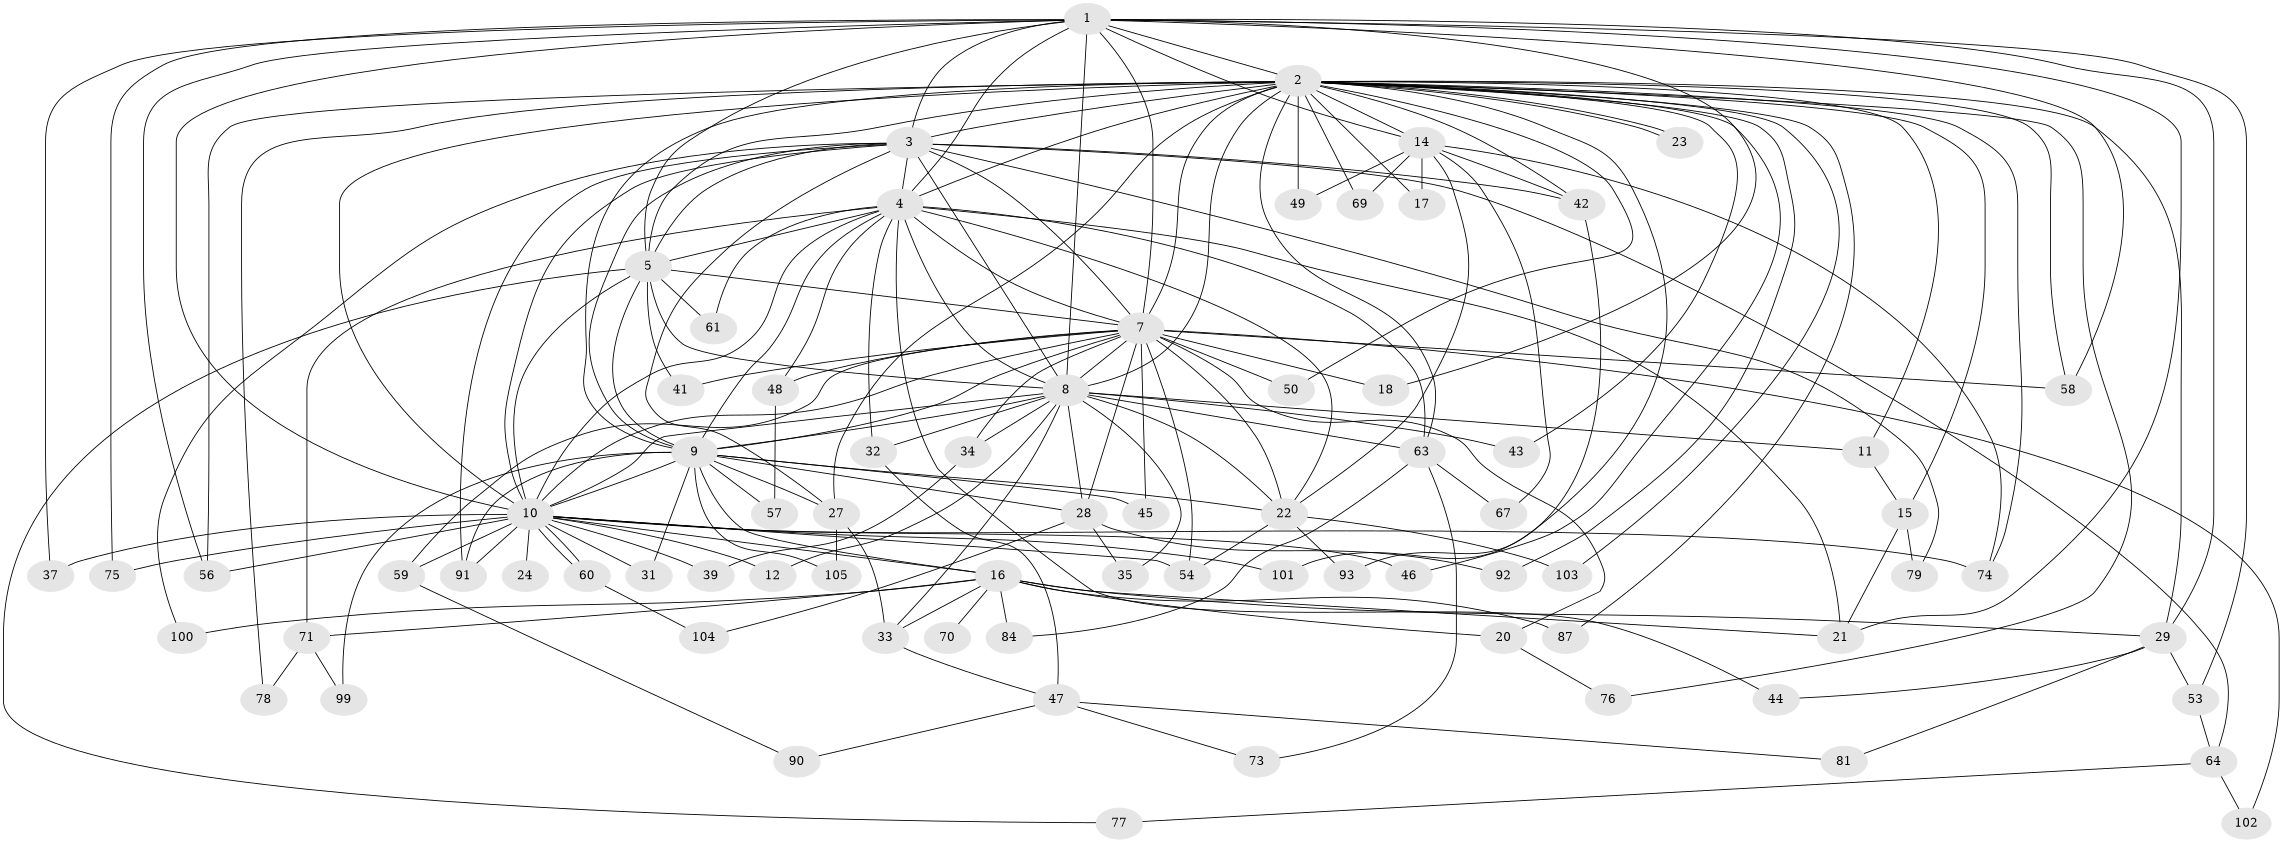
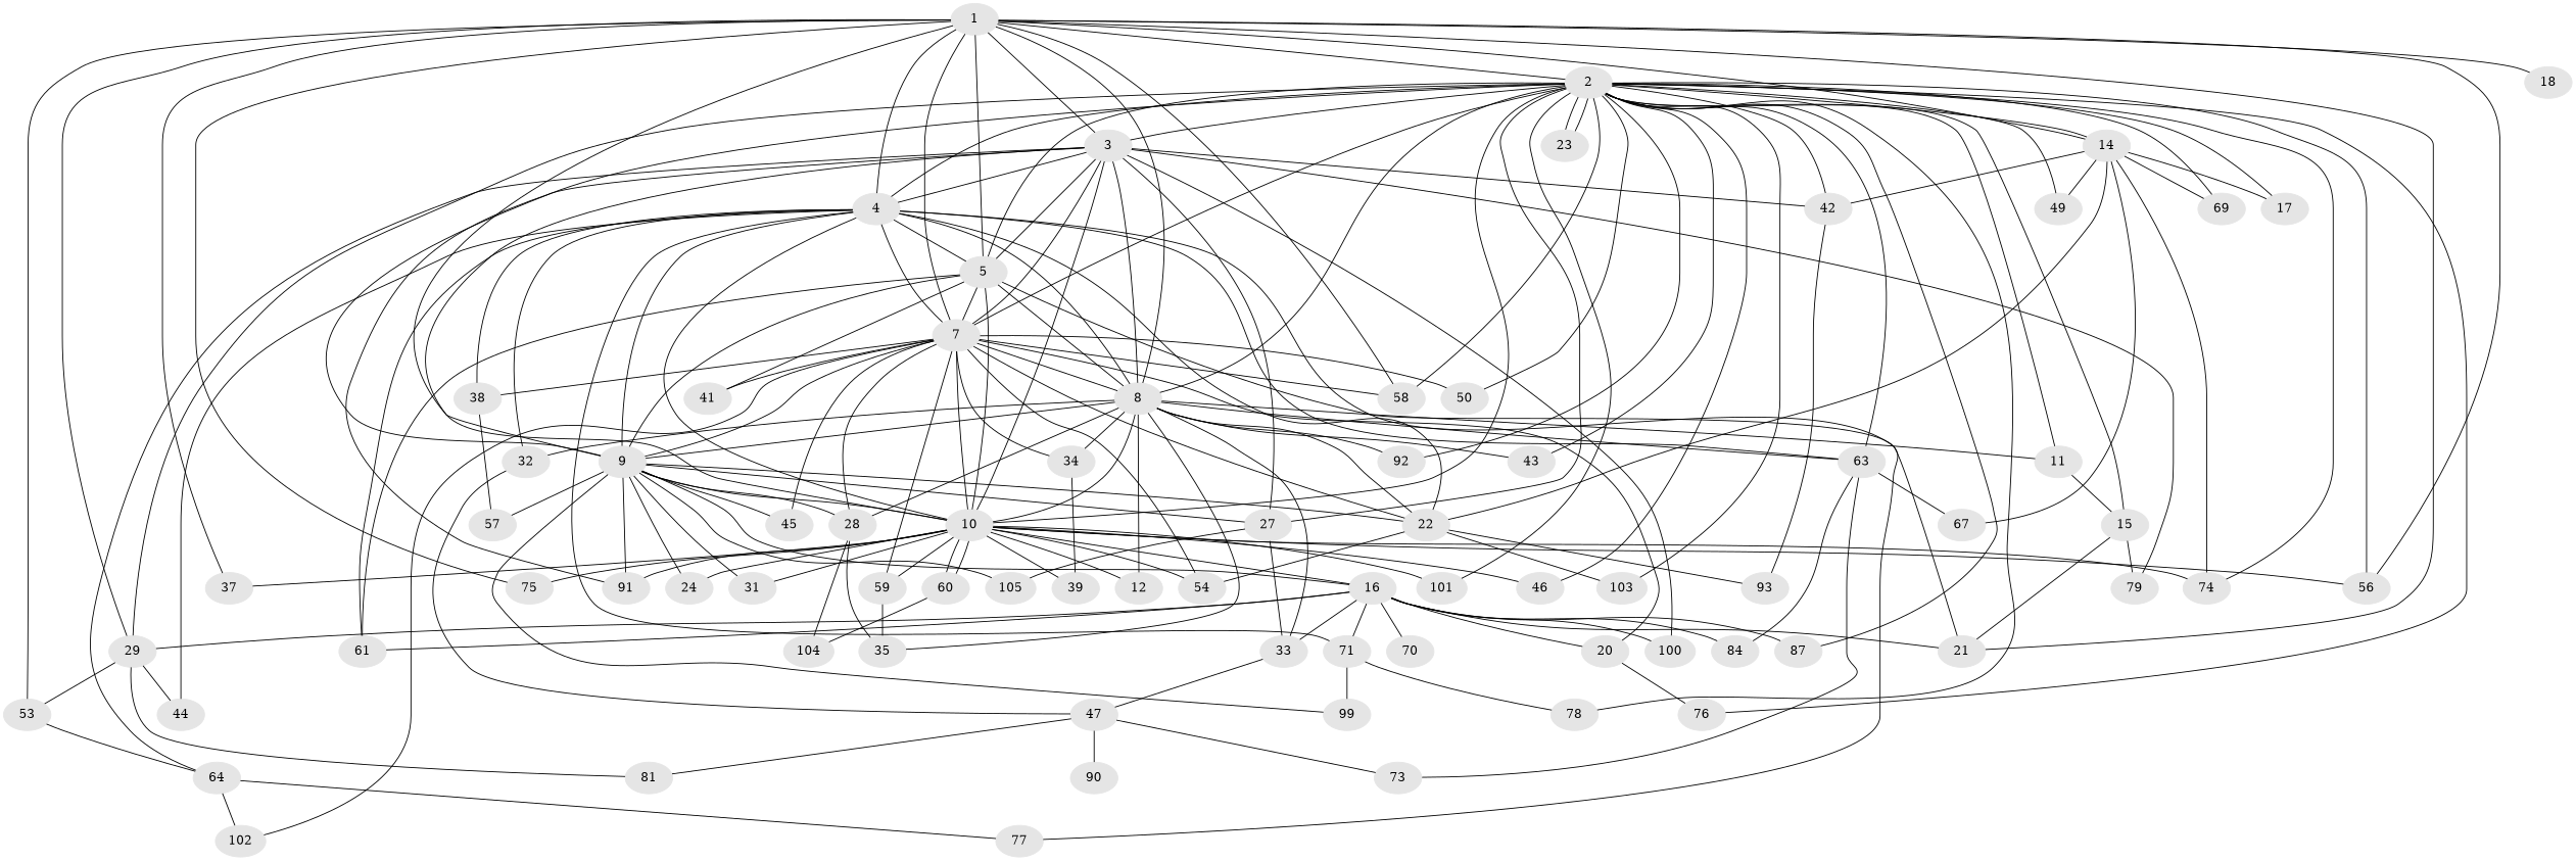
  graph {
    node [color=gray90 style=filled]
    1 [super="+97"]
    2 [super="+6"]
    3 [super="+98"]
    4 [super="+89"]
    5 [super="+48"]
    7 [super="+40"]
    8 [super="+85"]
    10 [super="+13"]
    14 [super="+95"]
    18
    21 [super="+30"]
    29 [super="+52"]
    37
    53
    56 [super="+65"]
    58 [super="+72"]
    75
    9 [super="+51"]
    11
    15 [super="+19"]
    17
    23
    27 [super="+36"]
    42 [super="+66"]
    43
    46
    49 [super="+94"]
    50
    63 [super="+83"]
    69
    74 [super="+82"]
    76
    78
    87
    92
    101
    103
    64
    79
    91
    100
    22 [super="+26"]
    32
-   38 [label=48]
+   38
    44
    61 [super="+80"]
    71
    41
    77
    20
    28 [super="+55"]
    34
    45 [super="+68"]
    54 [super="+62"]
    59 [super="+88"]
    102
    12
    33 [super="+96"]
    35
    57
    16 [super="+25"]
    24
    31
    99
    105
    39
    60
    67
    81
    93
    84
    73
    47
    104
    90
    70
    1 -- 2 [weight=2]
    1 -- 3
    1 -- 4
    1 -- 5
    1 -- 7
    1 -- 8
    1 -- 10 [weight=2]
    1 -- 14
    1 -- 18
    1 -- 21
    1 -- 29
    1 -- 37
    1 -- 53
    1 -- 56
    1 -- 58
    1 -- 75
    2 -- 3 [weight=2]
    2 -- 4 [weight=2]
    2 -- 5 [weight=2]
    2 -- 7 [weight=2]
    2 -- 8 [weight=2]
    2 -- 10 [weight=2]
    2 -- 14
    2 -- 29
    2 -- 56
    2 -- 58
    2 -- 9 [weight=2]
    2 -- 11
    2 -- 15 [weight=2]
    2 -- 17
    2 -- 23
    2 -- 23
    2 -- 27
    2 -- 42
    2 -- 43
    2 -- 46
    2 -- 49 [weight=2]
    2 -- 50
    2 -- 63
    2 -- 69
    2 -- 74
    2 -- 76
    2 -- 78
    2 -- 87
    2 -- 92
    2 -- 101
    2 -- 103
    3 -- 4
    3 -- 5
    3 -- 7
    3 -- 8
    3 -- 10
    3 -- 9
    3 -- 27
    3 -- 42
    3 -- 64
    3 -- 79
    3 -- 91
    3 -- 100
    4 -- 5 [weight=2]
    4 -- 7
    4 -- 8
    4 -- 10
    4 -- 21
    4 -- 9
    4 -- 63
    4 -- 22
    4 -- 32
    4 -- 38
    4 -- 44
    4 -- 61
    4 -- 71
    5 -- 7
    5 -- 8
    5 -- 10 [weight=2]
    5 -- 9
    5 -- 61
    5 -- 41
    5 -- 77
    7 -- 8 [weight=2]
    7 -- 10
-   7 -- 18
    7 -- 58
    7 -- 9
    7 -- 50
    7 -- 22
    7 -- 38
    7 -- 41
    7 -- 20
    7 -- 28
    7 -- 34
    7 -- 45 [weight=2]
    7 -- 54
    7 -- 59
    7 -- 102
    8 -- 10
    8 -- 9
    8 -- 11
    8 -- 43
    8 -- 63
-   28 -- 92
+   8 -- 92
    8 -- 22
    8 -- 32
    8 -- 28
    8 -- 34
    8 -- 12
    8 -- 33
    8 -- 35
    10 -- 37
    10 -- 56
    10 -- 75
    10 -- 46
    10 -- 74
    10 -- 101
    10 -- 91
    10 -- 54
    10 -- 59 [weight=2]
    10 -- 12
    10 -- 16
    10 -- 24
    10 -- 31
    10 -- 39
    10 -- 60
    10 -- 60
    14 -- 17
    14 -- 42
    14 -- 49
    14 -- 69
    14 -- 74
    14 -- 22
    14 -- 67
    29 -- 53
    29 -- 44
    29 -- 81
    53 -- 64
    9 -- 10
    9 -- 27
    9 -- 91
    9 -- 22
    9 -- 28
    9 -- 45
    9 -- 57
    9 -- 16
+   9 -- 24
    9 -- 31
    9 -- 99
    9 -- 105
    11 -- 15
    15 -- 21
    15 -- 79
    27 -- 33
    27 -- 105
    42 -- 93
    63 -- 67
    63 -- 84
    63 -- 73
    64 -- 77
    64 -- 102
    22 -- 103
    22 -- 54
    22 -- 93
    32 -- 47
    38 -- 57
    71 -- 78
    71 -- 99
    20 -- 76
    28 -- 35
    28 -- 104
    34 -- 39
-   59 -- 90
+   59 -- 35
    33 -- 47
    16 -- 21
    16 -- 29
    16 -- 87
    16 -- 100
+   16 -- 61
    16 -- 71
    16 -- 20
    16 -- 33
    16 -- 84
    16 -- 70
    60 -- 104
    47 -- 81
    47 -- 73
    47 -- 90
  }
